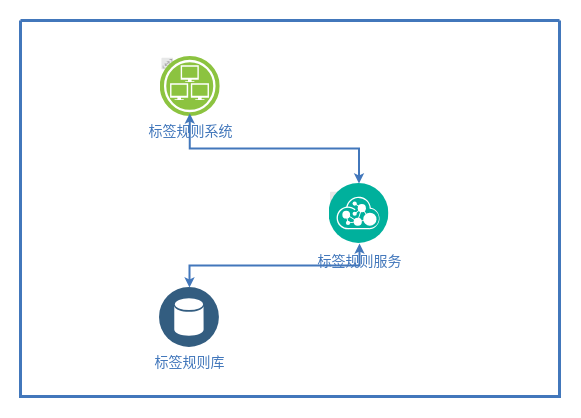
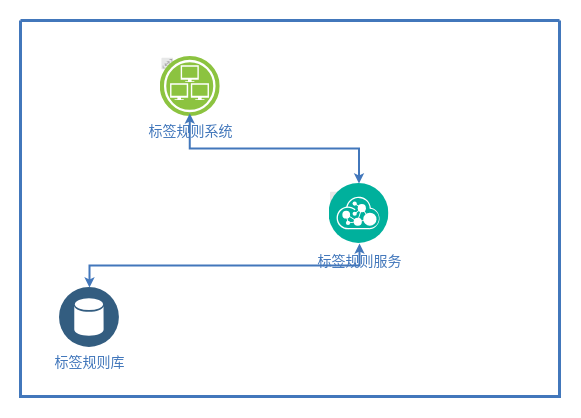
  <mxCell id="0" />
  <mxCell id="1" parent="0" />
  <mxCell id="2" value="" style="swimlane;shadow=0;strokeColor=#4277BB;fillColor=#ffffff;fontColor=#4277BB;align=right;startSize=0;collapsible=0;strokeWidth=3;" vertex="1" parent="1"><mxGeometry x="20" y="20" width="539" height="376" as="geometry" /></mxCell>
- <mxCell id="3" value="标签规则库" style="aspect=fixed;perimeter=ellipsePerimeter;html=1;align=center;shadow=0;dashed=0;image;image=img/lib/ibm/data/data_services.svg;rounded=1;labelBackgroundColor=#ffffff;strokeColor=#666666;strokeWidth=3;fillColor=#C2952D;gradientColor=none;fontSize=14;fontColor=#4277BB;" vertex="1" parent="2"><mxGeometry x="139" y="267" width="60" height="60" as="geometry" /></mxCell>
+ <mxCell id="3" value="标签规则库" style="aspect=fixed;perimeter=ellipsePerimeter;html=1;align=center;shadow=0;dashed=0;image;image=img/lib/ibm/data/data_services.svg;rounded=1;labelBackgroundColor=#ffffff;strokeColor=#666666;strokeWidth=3;fillColor=#C2952D;gradientColor=none;fontSize=14;fontColor=#4277BB;" vertex="1" parent="2"><mxGeometry x="39" y="267" width="60" height="60" as="geometry" /></mxCell>
  <mxCell id="4" value="标签规则系统" style="group;fontSize=14;fontColor=#4277BB;labelPosition=center;verticalLabelPosition=bottom;align=center;verticalAlign=top;labelBackgroundColor=#ffffff;rotation=0;" vertex="1" connectable="0" parent="2"><mxGeometry x="141.25" y="36" width="58.5" height="60" as="geometry" /></mxCell>
  <mxCell id="5" value="" style="aspect=fixed;perimeter=ellipsePerimeter;html=1;align=center;shadow=0;dashed=0;image;image=img/lib/ibm/miscellaneous/scalable.svg;rounded=1;labelBackgroundColor=none;strokeColor=#666666;strokeWidth=3;fillColor=#C2952D;gradientColor=none;fontSize=14;fontColor=#4277BB;" vertex="1" parent="4"><mxGeometry width="12" height="15" as="geometry" /></mxCell>
  <mxCell id="6" value="" style="aspect=fixed;perimeter=ellipsePerimeter;html=1;align=center;shadow=0;dashed=0;fontColor=#4277BB;labelBackgroundColor=#ffffff;fontSize=12;spacingTop=3;image;image=img/lib/ibm/infrastructure/infrastructure_services.svg;" vertex="1" parent="4"><mxGeometry x="-1.5" width="60" height="60" as="geometry" /></mxCell>
  <mxCell id="7" style="edgeStyle=elbowEdgeStyle;rounded=0;elbow=vertical;html=1;labelBackgroundColor=#ffffff;startArrow=classic;startFill=1;startSize=4;endArrow=classic;endFill=1;endSize=4;jettySize=auto;orthogonalLoop=1;strokeColor=#4277BB;strokeWidth=2;fontSize=14;fontColor=#4277BB;entryX=0.5;entryY=0;entryDx=0;entryDy=0;" edge="1" parent="4" target="10"><mxGeometry relative="1" as="geometry"><mxPoint x="28" y="57" as="sourcePoint" /><mxPoint x="28" y="142" as="targetPoint" /></mxGeometry></mxCell>
  <mxCell id="8" value="" style="group;fontSize=14;fontColor=#4277BB;labelBackgroundColor=#ffffff;" vertex="1" connectable="0" parent="2"><mxGeometry x="310" y="170" width="58.5" height="60" as="geometry" /></mxCell>
  <mxCell id="9" value="" style="aspect=fixed;perimeter=ellipsePerimeter;html=1;align=center;shadow=0;dashed=0;image;image=img/lib/ibm/miscellaneous/scalable.svg;rounded=1;labelBackgroundColor=none;strokeColor=#666666;strokeWidth=3;fillColor=#C2952D;gradientColor=none;fontSize=14;fontColor=#4277BB;" vertex="1" parent="8"><mxGeometry width="12" height="15" as="geometry" /></mxCell>
  <mxCell id="10" value="标签规则服务" style="aspect=fixed;perimeter=ellipsePerimeter;html=1;align=center;shadow=0;dashed=0;image;image=img/lib/ibm/management/api_management.svg;rounded=1;labelBackgroundColor=#ffffff;strokeColor=#666666;strokeWidth=3;fillColor=#C2952D;gradientColor=none;fontSize=14;fontColor=#4277BB;spacingTop=3;" vertex="1" parent="8"><mxGeometry x="-1.5" y="-7" width="60" height="60" as="geometry" /></mxCell>
  <mxCell id="11" style="edgeStyle=elbowEdgeStyle;rounded=0;elbow=vertical;html=1;labelBackgroundColor=#ffffff;startArrow=classic;startFill=1;startSize=4;endArrow=classic;endFill=1;endSize=4;jettySize=auto;orthogonalLoop=1;strokeColor=#4277BB;strokeWidth=2;fontSize=14;fontColor=#4277BB;entryX=0.5;entryY=0;entryDx=0;entryDy=0;" edge="1" parent="8" target="3"><mxGeometry relative="1" as="geometry"><mxPoint x="29" y="53" as="sourcePoint" /><mxPoint x="28.75" y="109" as="targetPoint" /></mxGeometry></mxCell>
